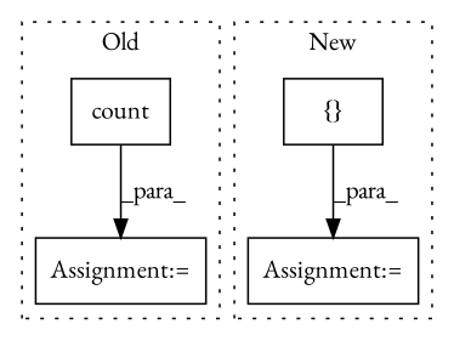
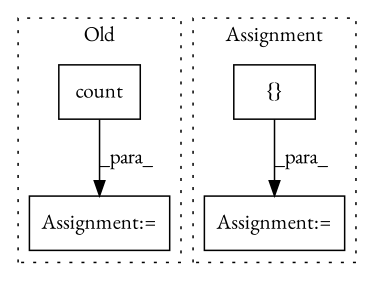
  digraph {
    fontname="EB Garamond"
    node [a=7 l=1 shape=box fontname="EB Garamond"]
    edge [fontname="EB Garamond"]
    n1 [a=32 l=7 label=count s=903]
    n2 [label="Assignment:=" s=872]
    n3 [a=4 l=2 label="{}" s=588]
    n4 [label="Assignment:=" s=574]
    subgraph cluster_1 {
      label=Old
      style=dotted
      n1
      n2
    }
    subgraph cluster_2 {
-     label=New
+     label=Assignment
      style=dotted
      n3
      n4
    }
    n1 -> n2 [label=_para_]
    n3 -> n4 [label=_para_]
  }
